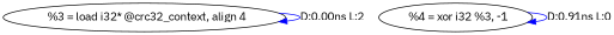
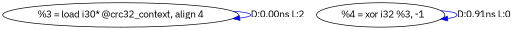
  digraph {
    fontname="IBM Plex Sans"
    node [fontname="IBM Plex Sans"]
    edge [color=blue fontname="IBM Plex Sans"]
-   n1 [label="  %3 = load i32* @crc32_context, align 4"]
+   n1 [label="%3 = load i30* @crc32_context, align 4"]
    n2 [label="  %4 = xor i32 %3, -1"]
    n1 -> n1 [label="D:0.00ns L:2"]
    n2 -> n2 [label="D:0.91ns L:0"]
  }
